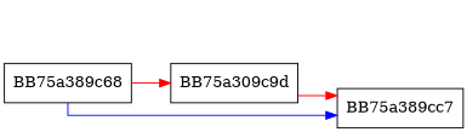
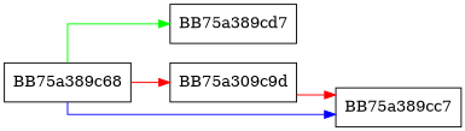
  digraph {
    rankdir=LR
    splines=ortho
    node [shape=box]
    edge [color=red]
    BB75a389c68
+   BB75a389cd7
    n3 [label=BB75a309c9d]
    BB75a389cc7
+   BB75a389c68 -> BB75a389cd7 [color=green]
    BB75a389c68 -> n3
    BB75a389c68 -> BB75a389cc7 [color=blue]
    n3 -> BB75a389cc7
  }
